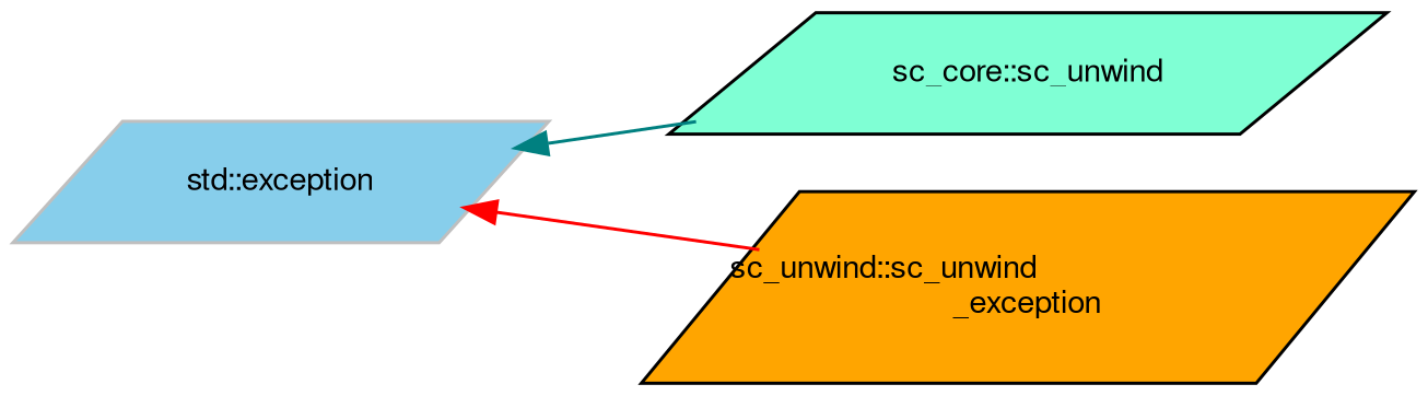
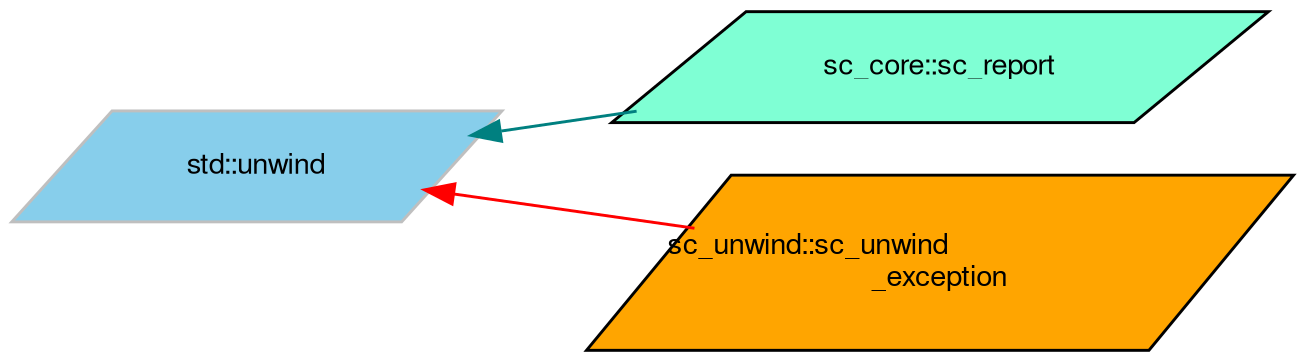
  digraph {
    rankdir=LR
    node [color=black fontname=FreeSans fontsize=10 shape=parallelogram style=filled]
    edge [dir=back fontname=FreeSans fontsize=10 labelfontname=FreeSans labelfontsize=10 style=solid]
-   n1 [color=grey75 fillcolor=skyblue height=0.2 label="std::exception" width=0.4]
-   n2 [fillcolor=aquamarine height=0.2 label="sc_core::sc_unwind" width=0.4]
+   n1 [color=grey75 fillcolor=skyblue height=0.2 label="std::unwind" width=0.4]
+   n2 [fillcolor=aquamarine height=0.2 label="sc_core::sc_report" width=0.4]
    n3 [fillcolor=orange height=0.2 label="sc_unwind::sc_unwind\l_exception" width=0.4]
    n1 -> n2 [color=teal]
    n1 -> n3 [color=red]
  }
